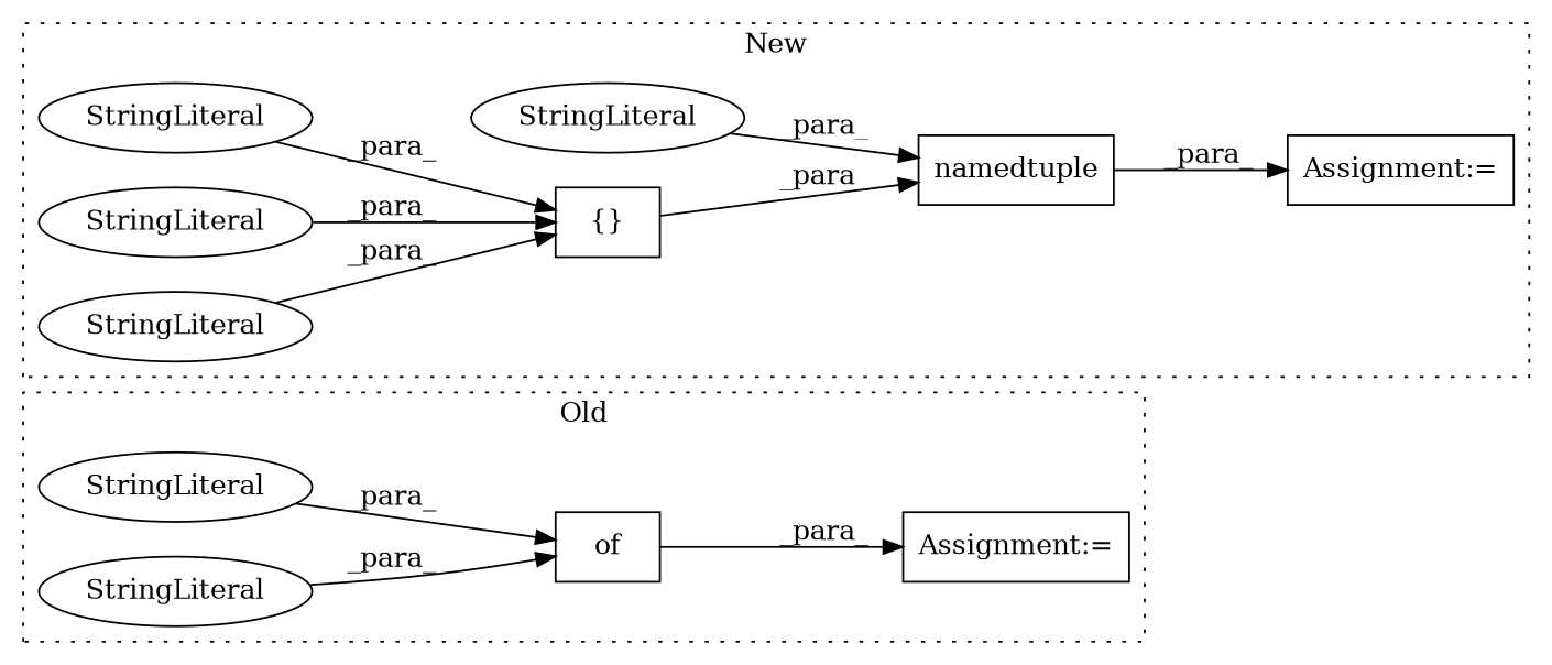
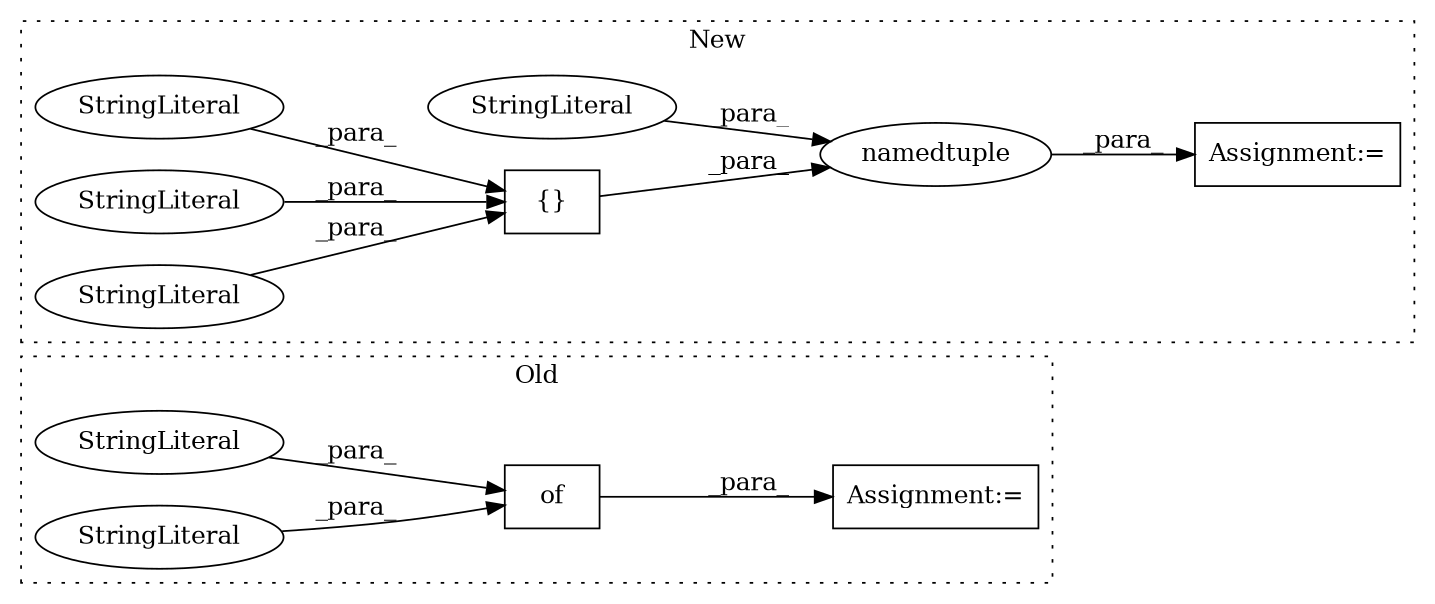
  digraph {
    rankdir=LR
    node [a=45 l=1 shape=ellipse]
    n1 [a=32 l="3,1" label=of s="18189,18954" shape=box]
    n2 [l=15 label=StringLiteral s=18849]
    n3 [l=16 label=StringLiteral s=18192]
    n4 [a=7 label="Assignment:=" s=18184 shape=box]
-   n5 [a=32 l="11,1" label=namedtuple s="16259,16330" shape=box]
+   n5 [a=32 l="11,1" label=namedtuple s="16259,16330"]
    n6 [l=12 label=StringLiteral s=16270]
    n7 [a=7 label="Assignment:=" s=16258 shape=box]
    n8 [a=4 l="1,1" label="{}" s="16295,16329" shape=box]
    n9 [l=11 label=StringLiteral s=16313]
    n10 [l=6 label=StringLiteral s=16296]
    n11 [l=4 label=StringLiteral s=16325]
    subgraph cluster_1 {
      label=Old
      style=dotted
      n1
      n2
      n3
      n4
    }
    subgraph cluster_2 {
      label=New
      style=dotted
      n5
      n6
      n7
      n8
      n9
      n10
      n11
    }
    n1 -> n4 [label=_para_]
    n2 -> n1 [label=_para_]
    n3 -> n1 [label=_para_]
    n5 -> n7 [label=_para_]
    n6 -> n5 [label=_para_]
    n8 -> n5 [label=_para_]
    n9 -> n8 [label=_para_]
    n10 -> n8 [label=_para_]
    n11 -> n8 [label=_para_]
  }
